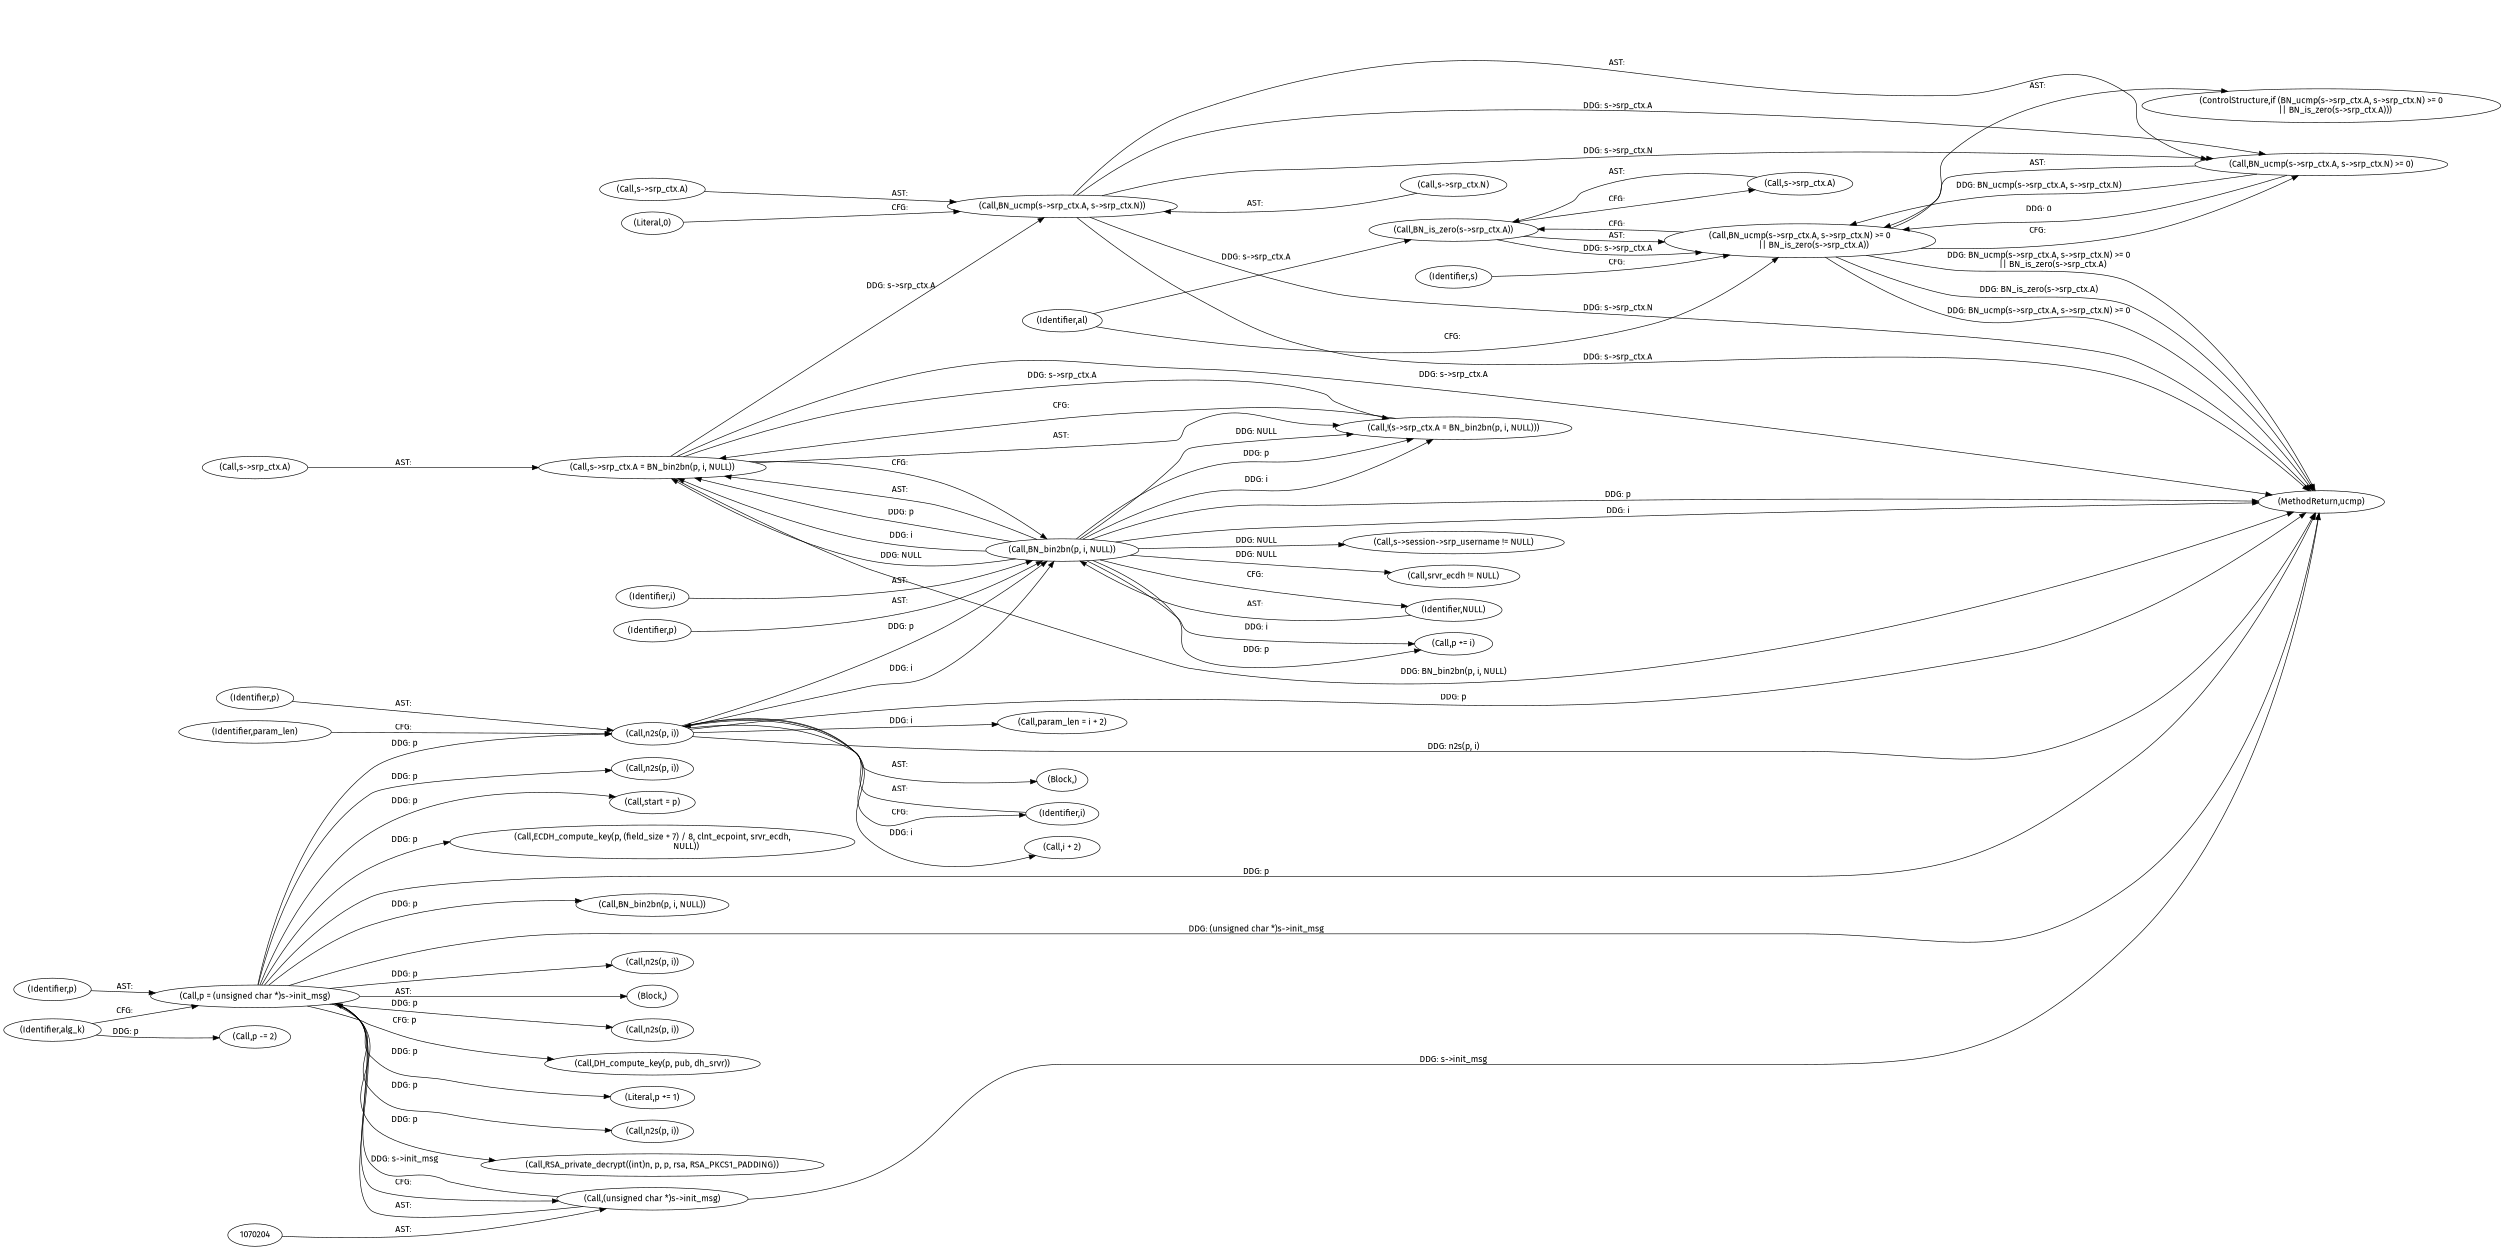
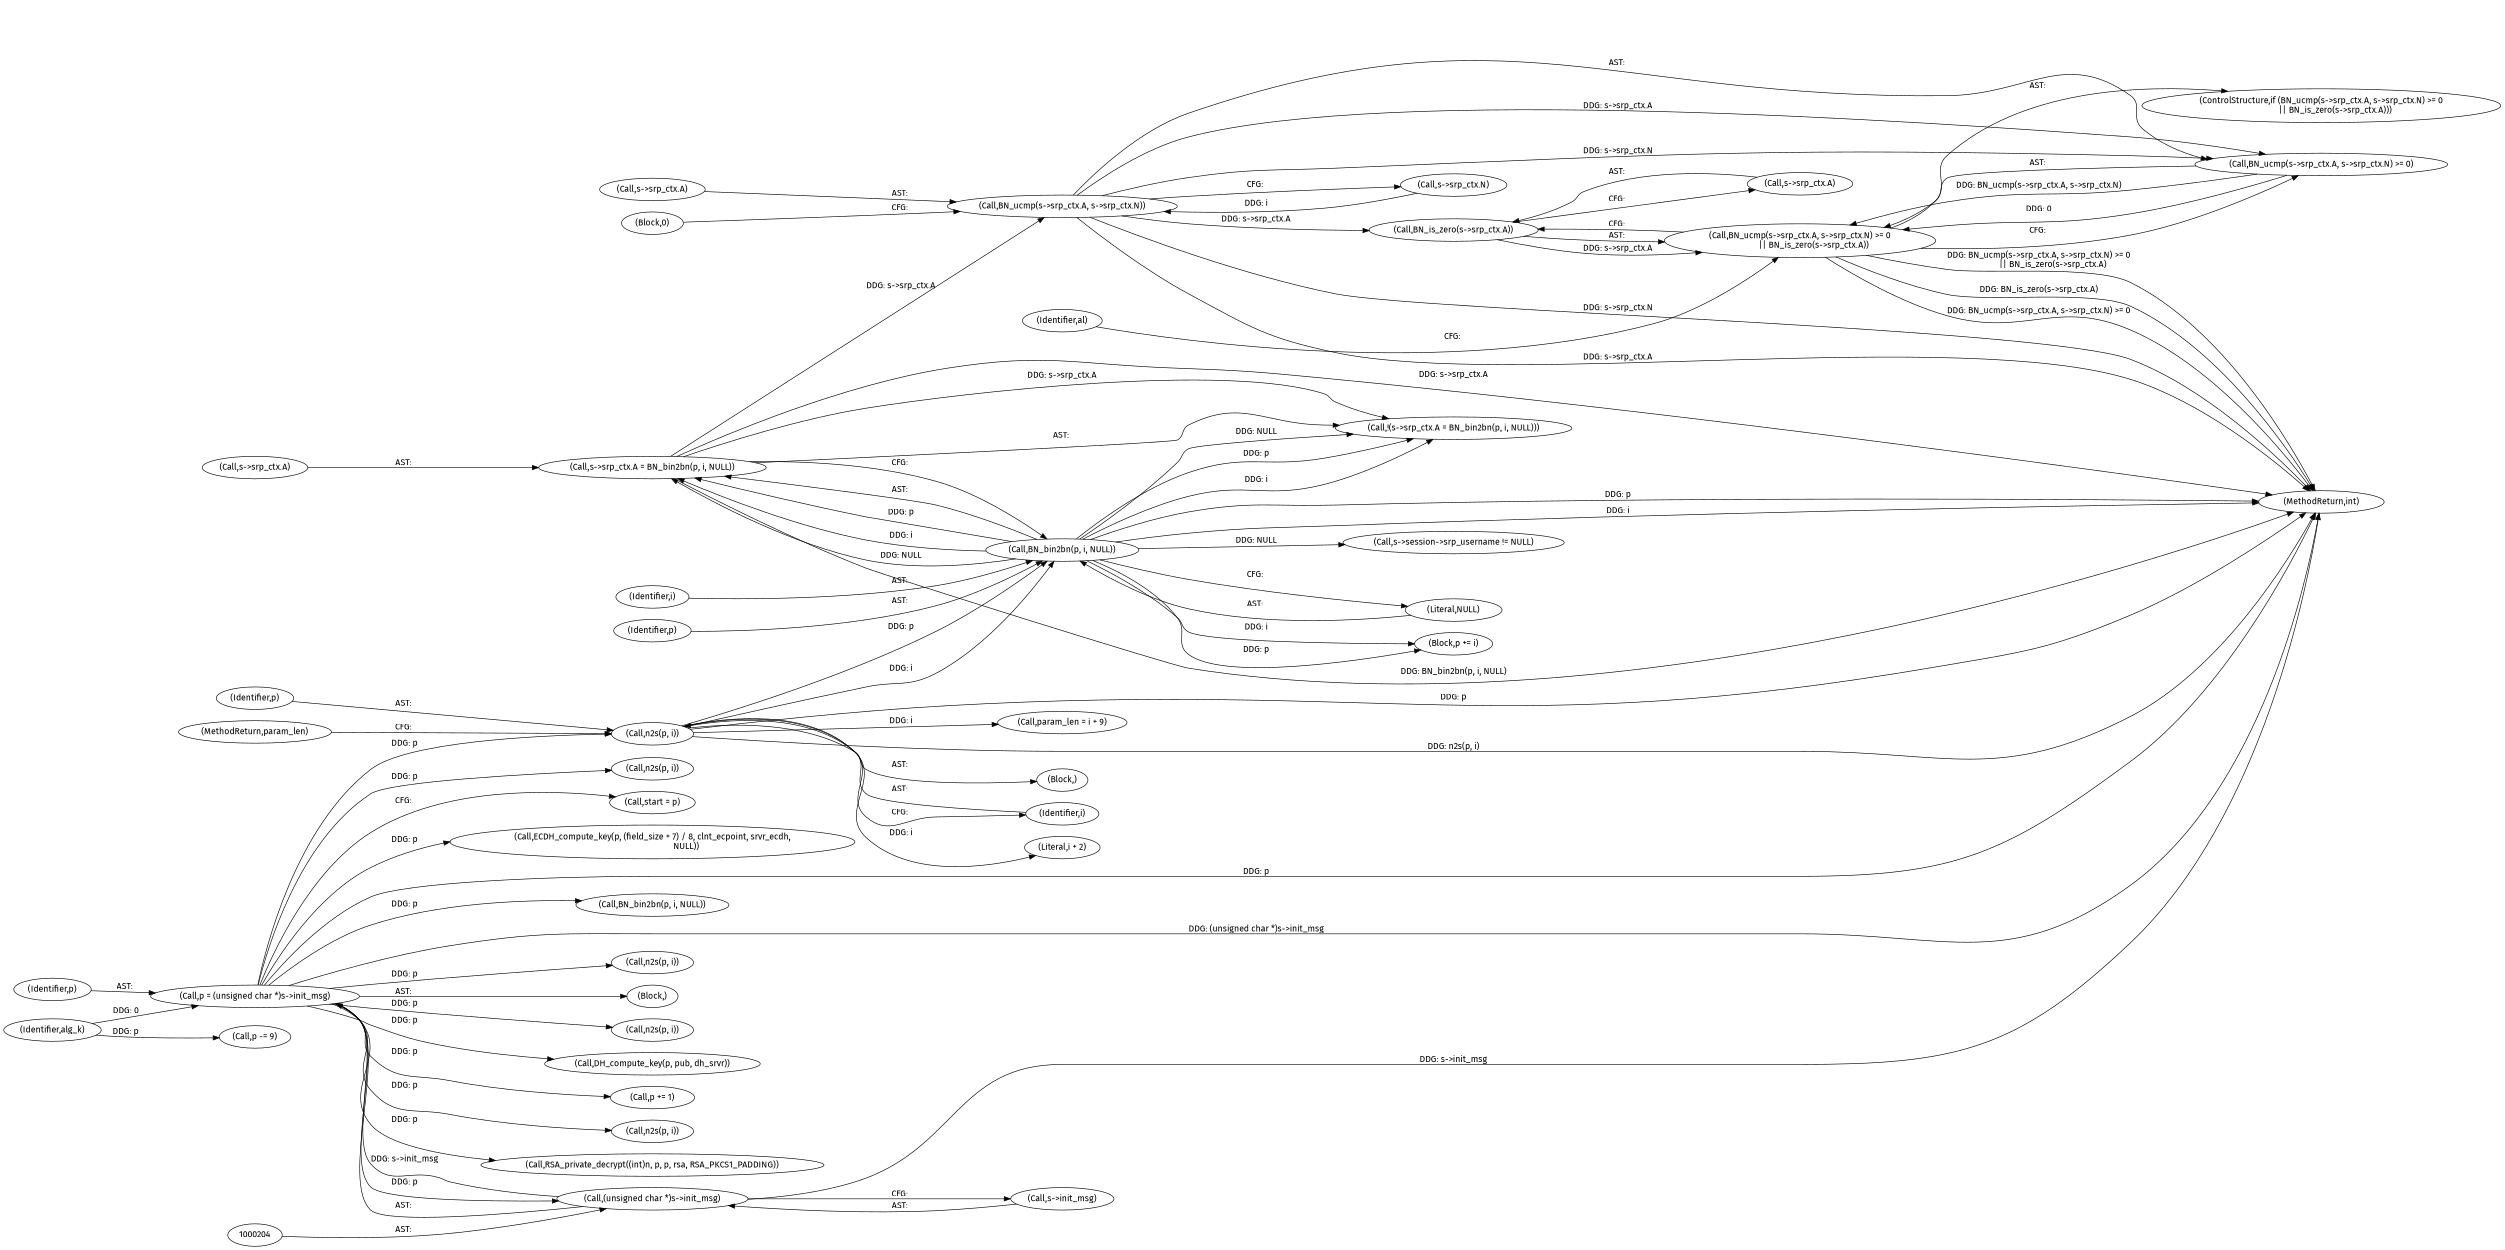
  digraph {
    fontname="Fira Sans"
    rankdir=LR
    node [fontname="Fira Sans"]
    edge [fontname="Fira Sans"]
    n1 [label="(Call,BN_is_zero(s->srp_ctx.A))"]
    n2 [label="(Call,BN_ucmp(s->srp_ctx.A, s->srp_ctx.N) >= 0\n            || BN_is_zero(s->srp_ctx.A))"]
    n3 [label="(Call,s->srp_ctx.A)"]
-   n4 [label="(MethodReturn,ucmp)"]
+   n4 [label="(MethodReturn,int)"]
    n5 [label="(Call,BN_ucmp(s->srp_ctx.A, s->srp_ctx.N) >= 0)"]
    n6 [label="(ControlStructure,if (BN_ucmp(s->srp_ctx.A, s->srp_ctx.N) >= 0\n            || BN_is_zero(s->srp_ctx.A)))"]
    n7 [label="(Call,BN_ucmp(s->srp_ctx.A, s->srp_ctx.N))"]
    n8 [label="(Call,s->srp_ctx.N)"]
    n9 [label="(Call,s->srp_ctx.A = BN_bin2bn(p, i, NULL))"]
    n10 [label="(Call,BN_bin2bn(p, i, NULL))"]
    n11 [label="(Call,!(s->srp_ctx.A = BN_bin2bn(p, i, NULL)))"]
-   n12 [label="(Call,srvr_ecdh != NULL)"]
-   n13 [label="(Identifier,NULL)"]
-   n14 [label="(Call,p += i)"]
+   n13 [label="(Literal,NULL)"]
+   n14 [label="(Block,p += i)"]
    n15 [label="(Call,s->session->srp_username != NULL)"]
    n16 [label="(Call,n2s(p, i))"]
    n17 [label="(Identifier,i)"]
    n18 [label="(Block,)"]
-   n19 [label="(Call,i + 2)"]
-   n20 [label="(Call,param_len = i + 2)"]
+   n19 [label="(Literal,i + 2)"]
+   n20 [label="(Call,param_len = i + 9)"]
    n21 [label="(Call,p = (unsigned char *)s->init_msg)"]
    n22 [label="(Call,(unsigned char *)s->init_msg)"]
    n23 [label="(Call,n2s(p, i))"]
    n24 [label="(Block,)"]
    n25 [label="(Call,n2s(p, i))"]
    n26 [label="(Call,DH_compute_key(p, pub, dh_srvr))"]
-   n27 [label="(Literal,p += 1)"]
+   n27 [label="(Call,p += 1)"]
    n28 [label="(Call,n2s(p, i))"]
    n29 [label="(Call,RSA_private_decrypt((int)n, p, p, rsa, RSA_PKCS1_PADDING))"]
    n30 [label="(Call,n2s(p, i))"]
    n31 [label="(Call,start = p)"]
    n32 [label="(Call,ECDH_compute_key(p, (field_size + 7) / 8, clnt_ecpoint, srvr_ecdh,\n                             NULL))"]
    n33 [label="(Call,BN_bin2bn(p, i, NULL))"]
-   n35 [label="(Call,p -= 2)"]
-   n36 [label="(Identifier,param_len)"]
+   n34 [label="(Call,s->init_msg)"]
+   n35 [label="(Call,p -= 9)"]
+   n36 [label="(MethodReturn,param_len)"]
    n37 [label="(Identifier,p)"]
    n38 [label="(Call,s->srp_ctx.A)"]
    n39 [label="(Identifier,i)"]
-   n40 [label="(Literal,0)"]
+   n40 [label="(Block,0)"]
    n41 [label="(Identifier,al)"]
    n42 [label="(Identifier,p)"]
    n43 [label="(Identifier,alg_k)"]
    n44 [label="(Call,s->srp_ctx.A)"]
    n45 [label="(Identifier,p)"]
-   n46 [label="(Identifier,s)"]
-   1000204 [label=1070204]
+   1000204
    n1 -> n2 [label="AST: "]
    n1 -> n2 [label="DDG: s->srp_ctx.A"]
    n1 -> n3 [label="CFG: "]
    n2 -> n1 [label="CFG: "]
    n2 -> n4 [label="DDG: BN_ucmp(s->srp_ctx.A, s->srp_ctx.N) >= 0\n            || BN_is_zero(s->srp_ctx.A)"]
    n2 -> n4 [label="DDG: BN_ucmp(s->srp_ctx.A, s->srp_ctx.N) >= 0"]
    n2 -> n4 [label="DDG: BN_is_zero(s->srp_ctx.A)"]
    n2 -> n5 [label="CFG: "]
    n2 -> n6 [label="AST: "]
    n3 -> n1 [label="AST: "]
    n5 -> n2 [label="AST: "]
    n5 -> n2 [label="DDG: BN_ucmp(s->srp_ctx.A, s->srp_ctx.N)"]
    n5 -> n2 [label="DDG: 0"]
-   n41 -> n1 [label="DDG: s->srp_ctx.A"]
+   n7 -> n1 [label="DDG: s->srp_ctx.A"]
    n7 -> n4 [label="DDG: s->srp_ctx.A"]
    n7 -> n4 [label="DDG: s->srp_ctx.N"]
    n7 -> n5 [label="AST: "]
    n7 -> n5 [label="DDG: s->srp_ctx.A"]
    n7 -> n5 [label="DDG: s->srp_ctx.N"]
-   n8 -> n7 [label="AST: "]
+   n7 -> n8 [label="CFG: "]
+   n8 -> n7 [label="DDG: i"]
    n9 -> n4 [label="DDG: BN_bin2bn(p, i, NULL)"]
    n9 -> n4 [label="DDG: s->srp_ctx.A"]
    n9 -> n7 [label="DDG: s->srp_ctx.A"]
    n9 -> n10 [label="CFG: "]
    n9 -> n11 [label="AST: "]
    n9 -> n11 [label="DDG: s->srp_ctx.A"]
    n10 -> n4 [label="DDG: p"]
    n10 -> n4 [label="DDG: i"]
    n10 -> n9 [label="AST: "]
    n10 -> n9 [label="DDG: p"]
    n10 -> n9 [label="DDG: i"]
    n10 -> n9 [label="DDG: NULL"]
    n10 -> n11 [label="DDG: p"]
    n10 -> n11 [label="DDG: i"]
    n10 -> n11 [label="DDG: NULL"]
-   n10 -> n12 [label="DDG: NULL"]
    n10 -> n13 [label="CFG: "]
    n10 -> n14 [label="DDG: i"]
    n10 -> n14 [label="DDG: p"]
    n10 -> n15 [label="DDG: NULL"]
-   n11 -> n9 [label="CFG: "]
    n13 -> n10 [label="AST: "]
    n16 -> n4 [label="DDG: n2s(p, i)"]
    n16 -> n4 [label="DDG: p"]
    n16 -> n10 [label="DDG: p"]
    n16 -> n10 [label="DDG: i"]
    n16 -> n17 [label="CFG: "]
    n16 -> n18 [label="AST: "]
    n16 -> n19 [label="DDG: i"]
    n16 -> n20 [label="DDG: i"]
    n17 -> n16 [label="AST: "]
    n21 -> n4 [label="DDG: (unsigned char *)s->init_msg"]
    n21 -> n4 [label="DDG: p"]
    n21 -> n16 [label="DDG: p"]
-   n21 -> n22 [label="CFG: "]
+   n21 -> n22 [label="DDG: p"]
    n21 -> n23 [label="DDG: p"]
    n21 -> n24 [label="AST: "]
    n21 -> n25 [label="DDG: p"]
-   n21 -> n26 [label="CFG: p"]
+   n21 -> n26 [label="DDG: p"]
    n21 -> n27 [label="DDG: p"]
    n21 -> n28 [label="DDG: p"]
    n21 -> n29 [label="DDG: p"]
    n21 -> n30 [label="DDG: p"]
-   n21 -> n31 [label="DDG: p"]
+   n21 -> n31 [label="CFG: "]
    n21 -> n32 [label="DDG: p"]
    n21 -> n33 [label="DDG: p"]
    n22 -> n4 [label="DDG: s->init_msg"]
    n22 -> n21 [label="AST: "]
    n22 -> n21 [label="DDG: s->init_msg"]
+   n22 -> n34 [label="CFG: "]
+   n34 -> n22 [label="AST: "]
    n36 -> n16 [label="CFG: "]
    n37 -> n16 [label="AST: "]
    n38 -> n9 [label="AST: "]
    n39 -> n10 [label="AST: "]
    n40 -> n7 [label="CFG: "]
    n41 -> n2 [label="CFG: "]
    n42 -> n10 [label="AST: "]
-   n43 -> n21 [label="CFG: "]
+   n43 -> n21 [label="DDG: 0"]
    n43 -> n35 [label="DDG: p"]
    n44 -> n7 [label="AST: "]
    n45 -> n21 [label="AST: "]
-   n46 -> n2 [label="CFG: "]
    1000204 -> n22 [label="AST: "]
  }
